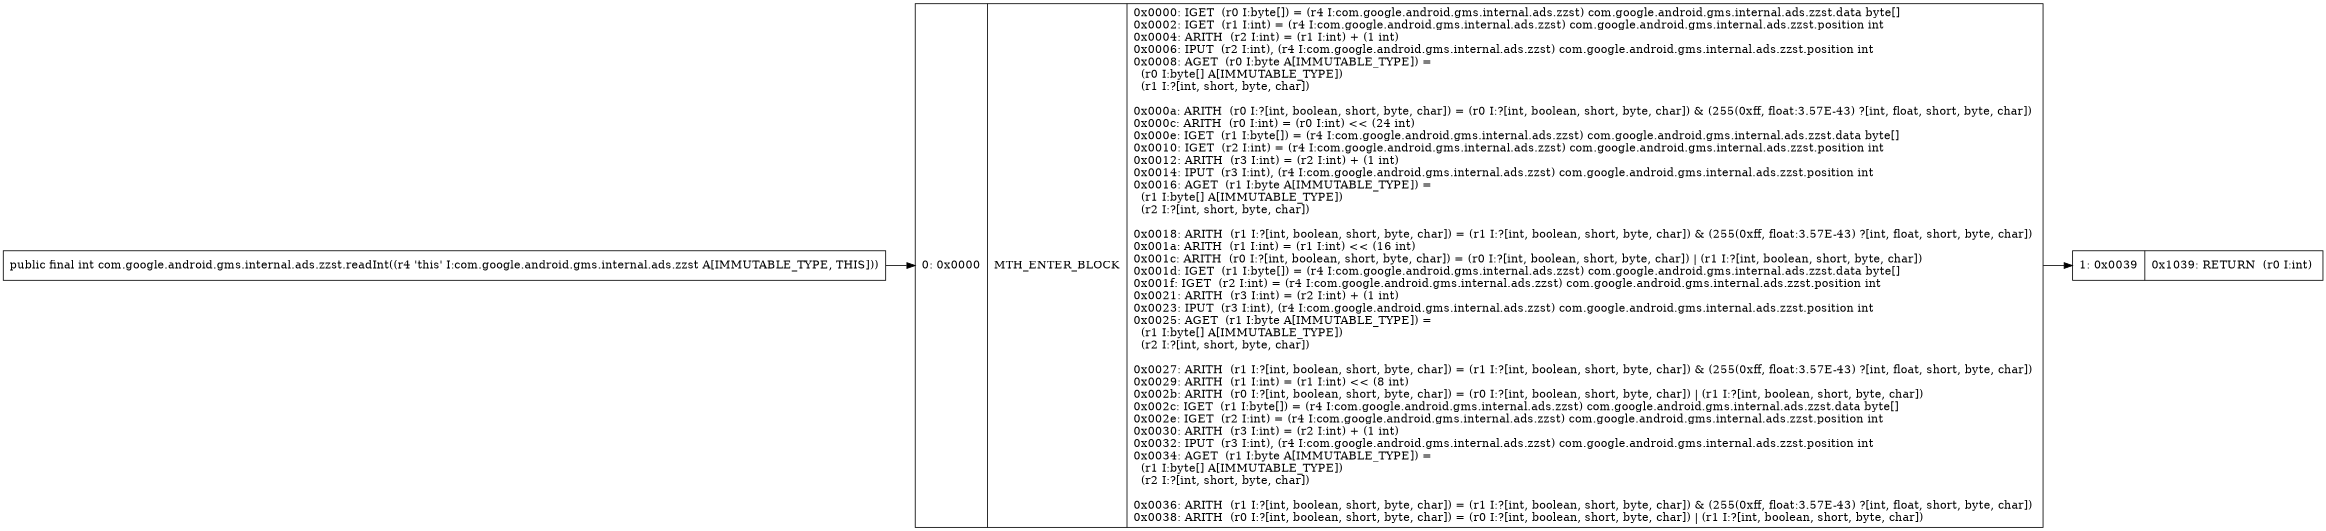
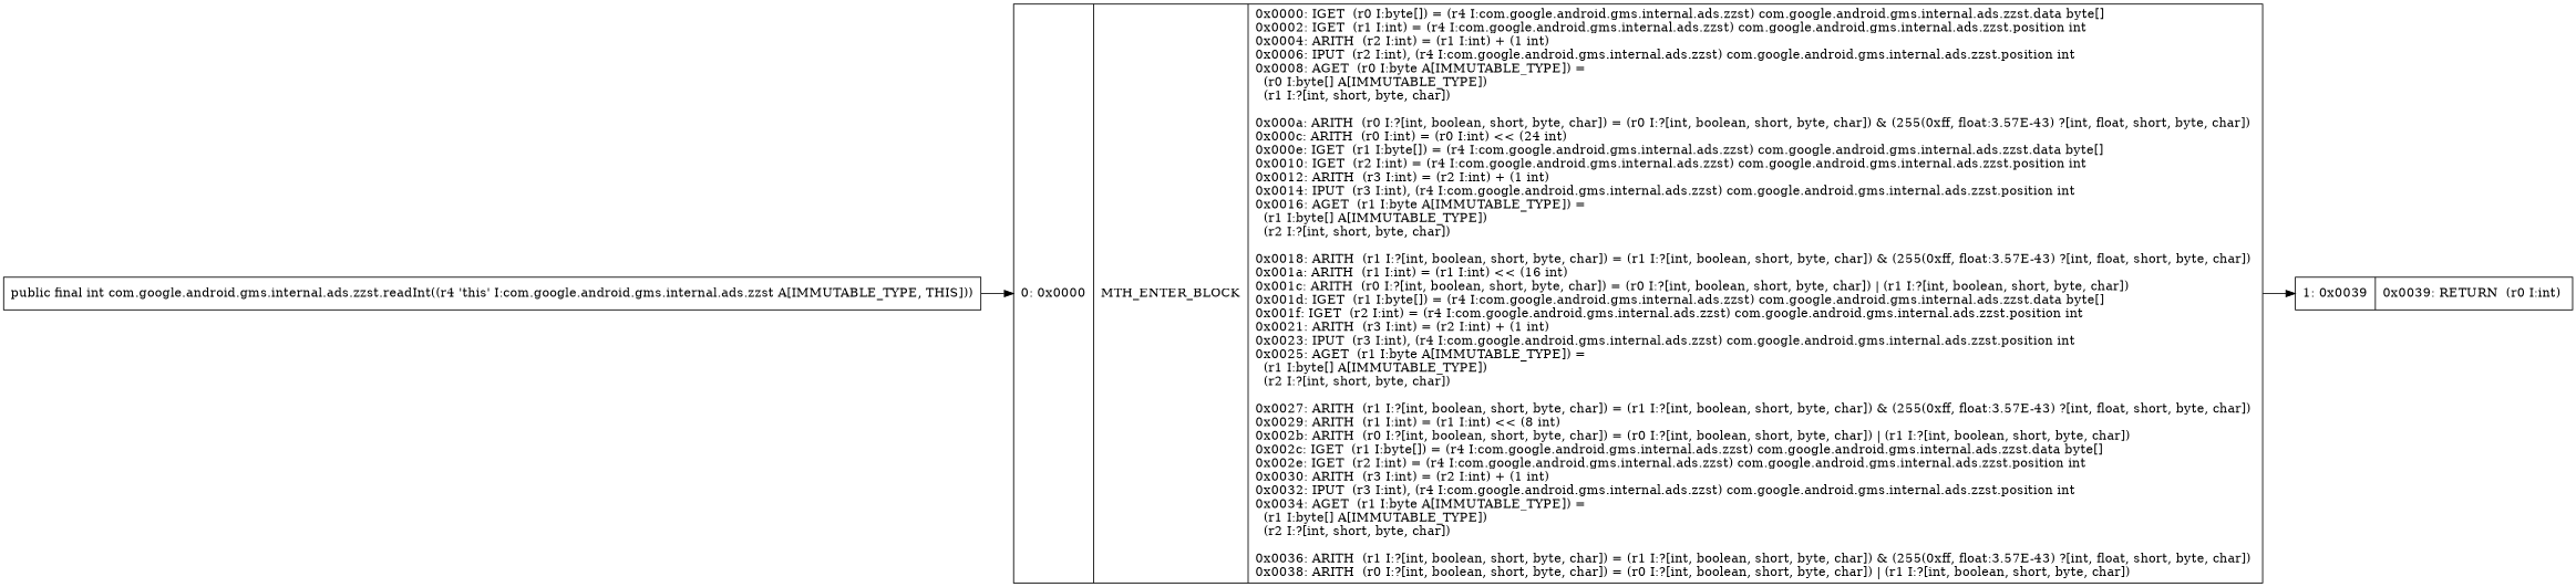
  digraph {
    rankdir=LR
    node [shape=record]
    n1 [label="{0\:\ 0x0000|MTH_ENTER_BLOCK\l|0x0000: IGET  (r0 I:byte[]) = (r4 I:com.google.android.gms.internal.ads.zzst) com.google.android.gms.internal.ads.zzst.data byte[] \l0x0002: IGET  (r1 I:int) = (r4 I:com.google.android.gms.internal.ads.zzst) com.google.android.gms.internal.ads.zzst.position int \l0x0004: ARITH  (r2 I:int) = (r1 I:int) + (1 int) \l0x0006: IPUT  (r2 I:int), (r4 I:com.google.android.gms.internal.ads.zzst) com.google.android.gms.internal.ads.zzst.position int \l0x0008: AGET  (r0 I:byte A[IMMUTABLE_TYPE]) = \l  (r0 I:byte[] A[IMMUTABLE_TYPE])\l  (r1 I:?[int, short, byte, char])\l \l0x000a: ARITH  (r0 I:?[int, boolean, short, byte, char]) = (r0 I:?[int, boolean, short, byte, char]) & (255(0xff, float:3.57E\-43) ?[int, float, short, byte, char]) \l0x000c: ARITH  (r0 I:int) = (r0 I:int) \<\< (24 int) \l0x000e: IGET  (r1 I:byte[]) = (r4 I:com.google.android.gms.internal.ads.zzst) com.google.android.gms.internal.ads.zzst.data byte[] \l0x0010: IGET  (r2 I:int) = (r4 I:com.google.android.gms.internal.ads.zzst) com.google.android.gms.internal.ads.zzst.position int \l0x0012: ARITH  (r3 I:int) = (r2 I:int) + (1 int) \l0x0014: IPUT  (r3 I:int), (r4 I:com.google.android.gms.internal.ads.zzst) com.google.android.gms.internal.ads.zzst.position int \l0x0016: AGET  (r1 I:byte A[IMMUTABLE_TYPE]) = \l  (r1 I:byte[] A[IMMUTABLE_TYPE])\l  (r2 I:?[int, short, byte, char])\l \l0x0018: ARITH  (r1 I:?[int, boolean, short, byte, char]) = (r1 I:?[int, boolean, short, byte, char]) & (255(0xff, float:3.57E\-43) ?[int, float, short, byte, char]) \l0x001a: ARITH  (r1 I:int) = (r1 I:int) \<\< (16 int) \l0x001c: ARITH  (r0 I:?[int, boolean, short, byte, char]) = (r0 I:?[int, boolean, short, byte, char]) \| (r1 I:?[int, boolean, short, byte, char]) \l0x001d: IGET  (r1 I:byte[]) = (r4 I:com.google.android.gms.internal.ads.zzst) com.google.android.gms.internal.ads.zzst.data byte[] \l0x001f: IGET  (r2 I:int) = (r4 I:com.google.android.gms.internal.ads.zzst) com.google.android.gms.internal.ads.zzst.position int \l0x0021: ARITH  (r3 I:int) = (r2 I:int) + (1 int) \l0x0023: IPUT  (r3 I:int), (r4 I:com.google.android.gms.internal.ads.zzst) com.google.android.gms.internal.ads.zzst.position int \l0x0025: AGET  (r1 I:byte A[IMMUTABLE_TYPE]) = \l  (r1 I:byte[] A[IMMUTABLE_TYPE])\l  (r2 I:?[int, short, byte, char])\l \l0x0027: ARITH  (r1 I:?[int, boolean, short, byte, char]) = (r1 I:?[int, boolean, short, byte, char]) & (255(0xff, float:3.57E\-43) ?[int, float, short, byte, char]) \l0x0029: ARITH  (r1 I:int) = (r1 I:int) \<\< (8 int) \l0x002b: ARITH  (r0 I:?[int, boolean, short, byte, char]) = (r0 I:?[int, boolean, short, byte, char]) \| (r1 I:?[int, boolean, short, byte, char]) \l0x002c: IGET  (r1 I:byte[]) = (r4 I:com.google.android.gms.internal.ads.zzst) com.google.android.gms.internal.ads.zzst.data byte[] \l0x002e: IGET  (r2 I:int) = (r4 I:com.google.android.gms.internal.ads.zzst) com.google.android.gms.internal.ads.zzst.position int \l0x0030: ARITH  (r3 I:int) = (r2 I:int) + (1 int) \l0x0032: IPUT  (r3 I:int), (r4 I:com.google.android.gms.internal.ads.zzst) com.google.android.gms.internal.ads.zzst.position int \l0x0034: AGET  (r1 I:byte A[IMMUTABLE_TYPE]) = \l  (r1 I:byte[] A[IMMUTABLE_TYPE])\l  (r2 I:?[int, short, byte, char])\l \l0x0036: ARITH  (r1 I:?[int, boolean, short, byte, char]) = (r1 I:?[int, boolean, short, byte, char]) & (255(0xff, float:3.57E\-43) ?[int, float, short, byte, char]) \l0x0038: ARITH  (r0 I:?[int, boolean, short, byte, char]) = (r0 I:?[int, boolean, short, byte, char]) \| (r1 I:?[int, boolean, short, byte, char]) \l}"]
-   n2 [label="{1\:\ 0x0039|0x1039: RETURN  (r0 I:int) \l}"]
+   n2 [label="{1\:\ 0x0039|0x0039: RETURN  (r0 I:int) \l}"]
    n3 [label="{public final int com.google.android.gms.internal.ads.zzst.readInt((r4 'this' I:com.google.android.gms.internal.ads.zzst A[IMMUTABLE_TYPE, THIS])) }"]
    n1 -> n2
    n3 -> n1
  }
